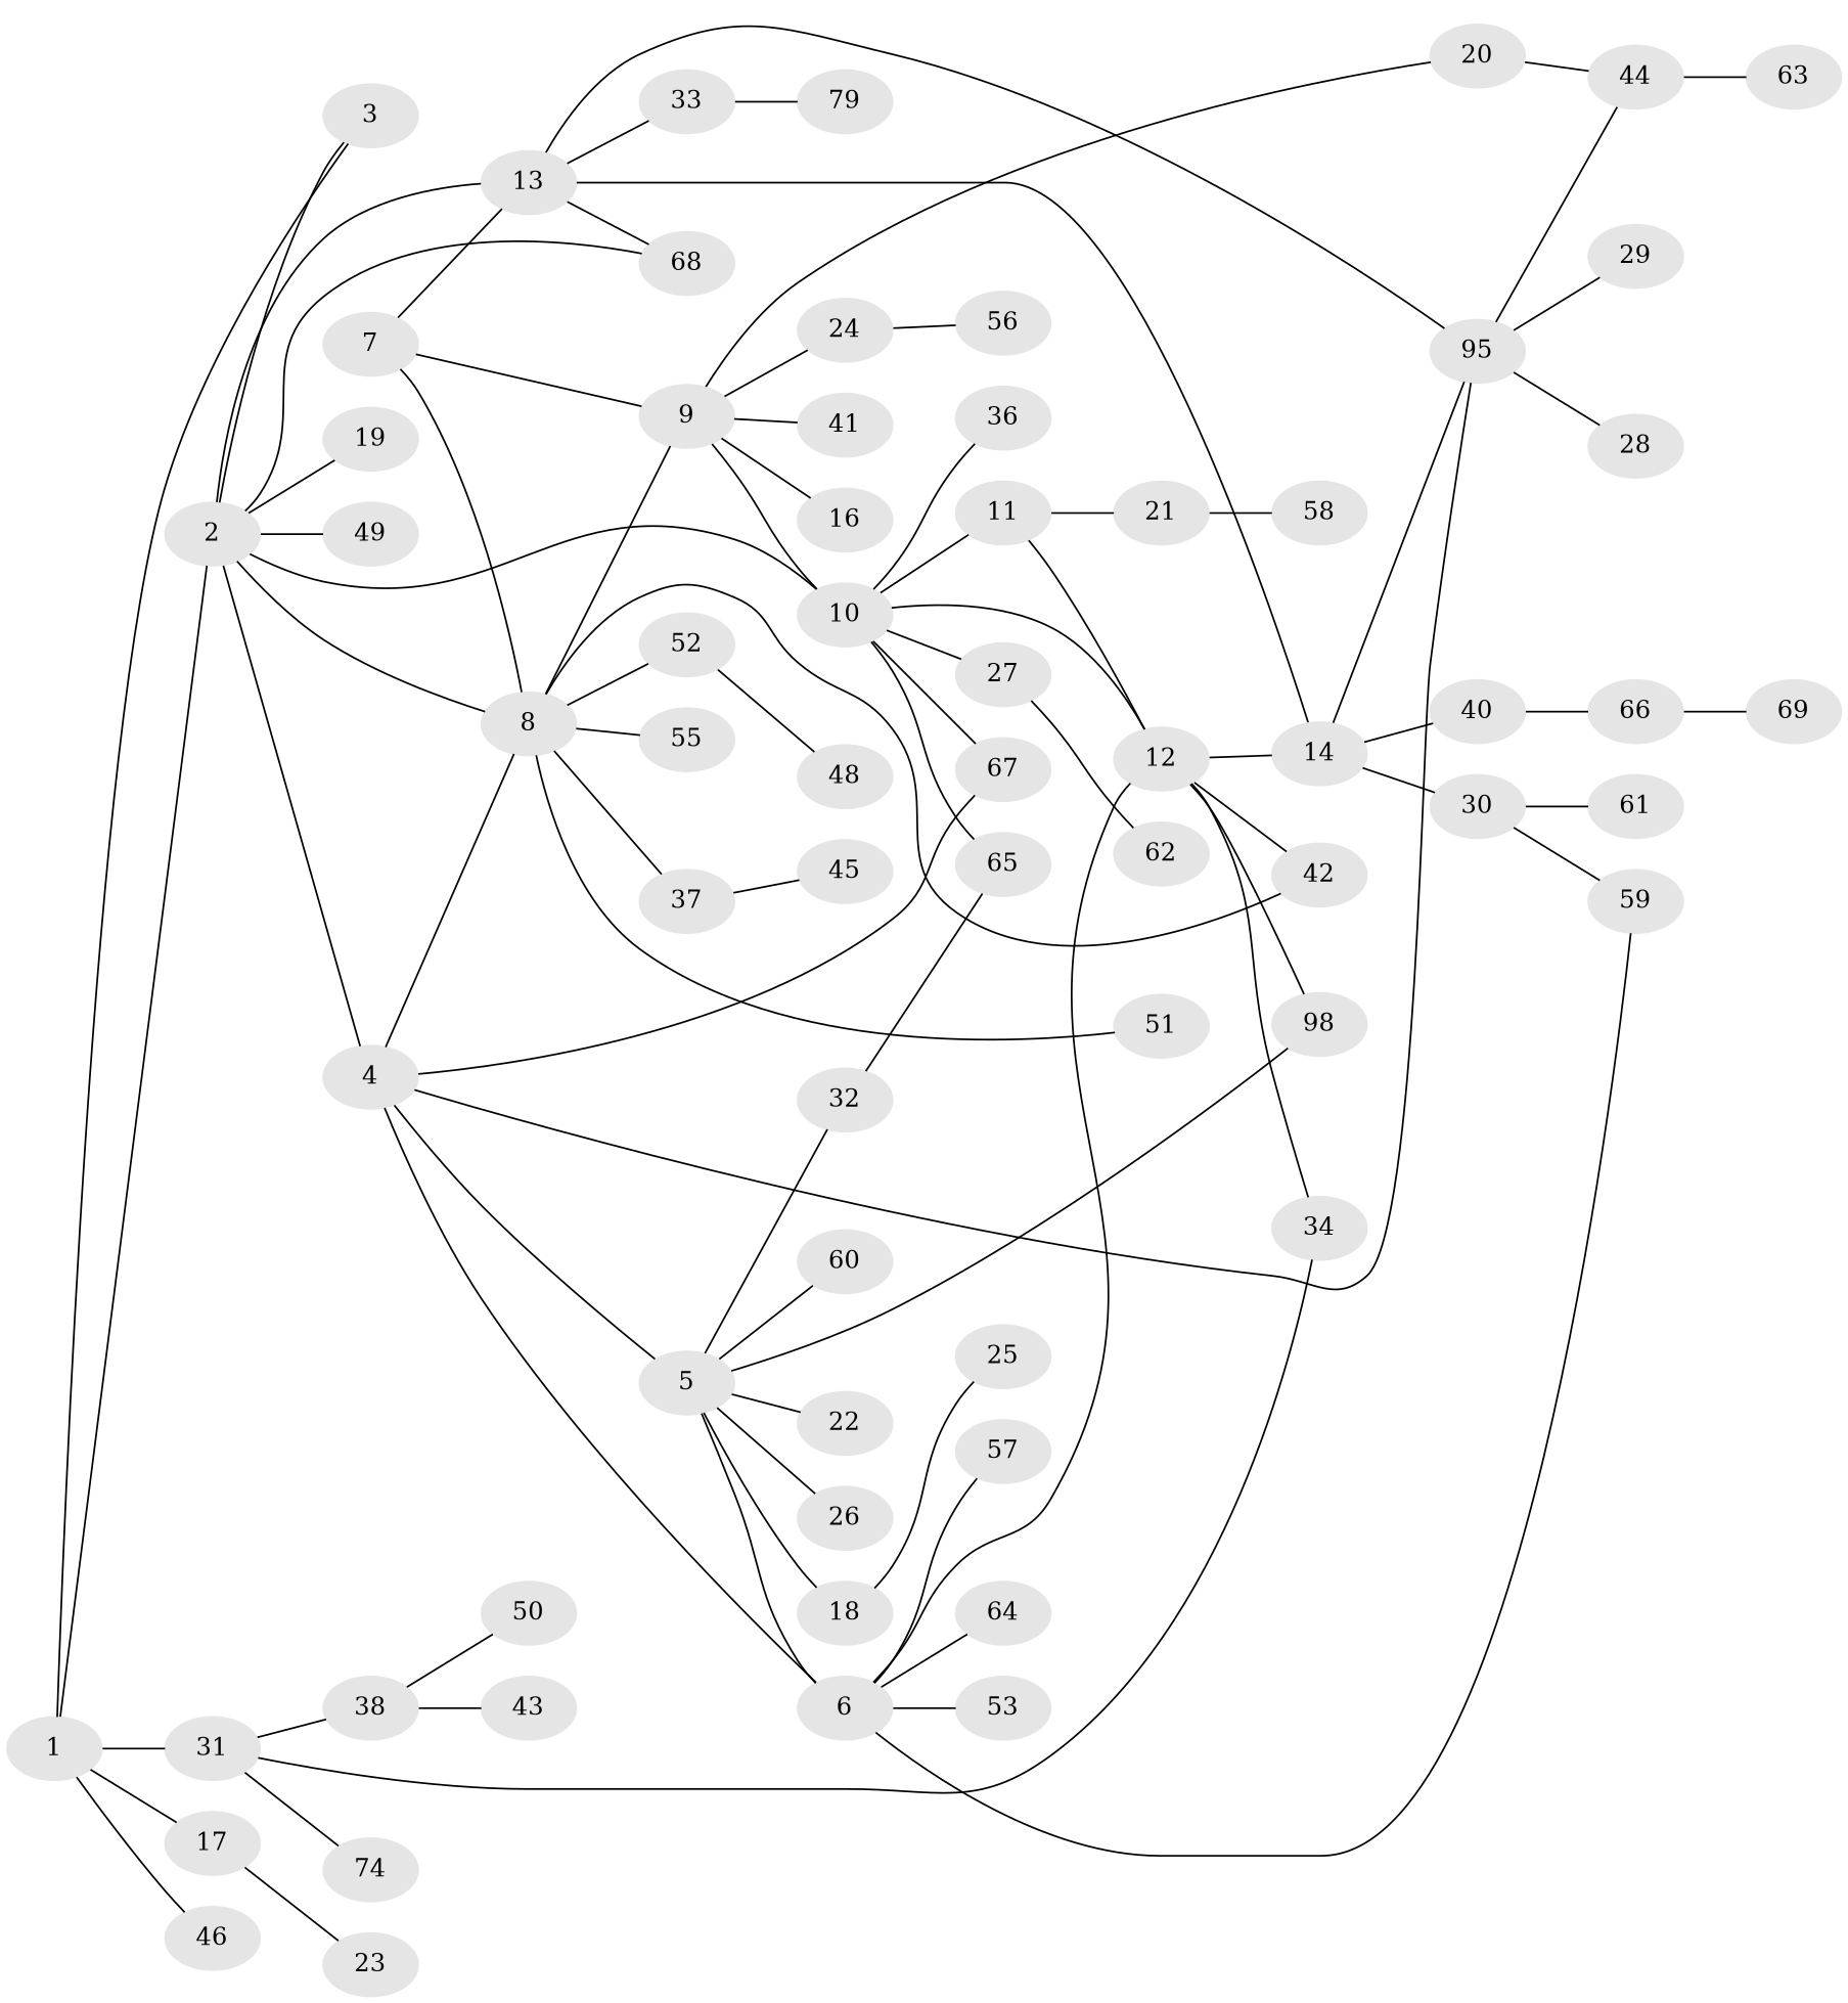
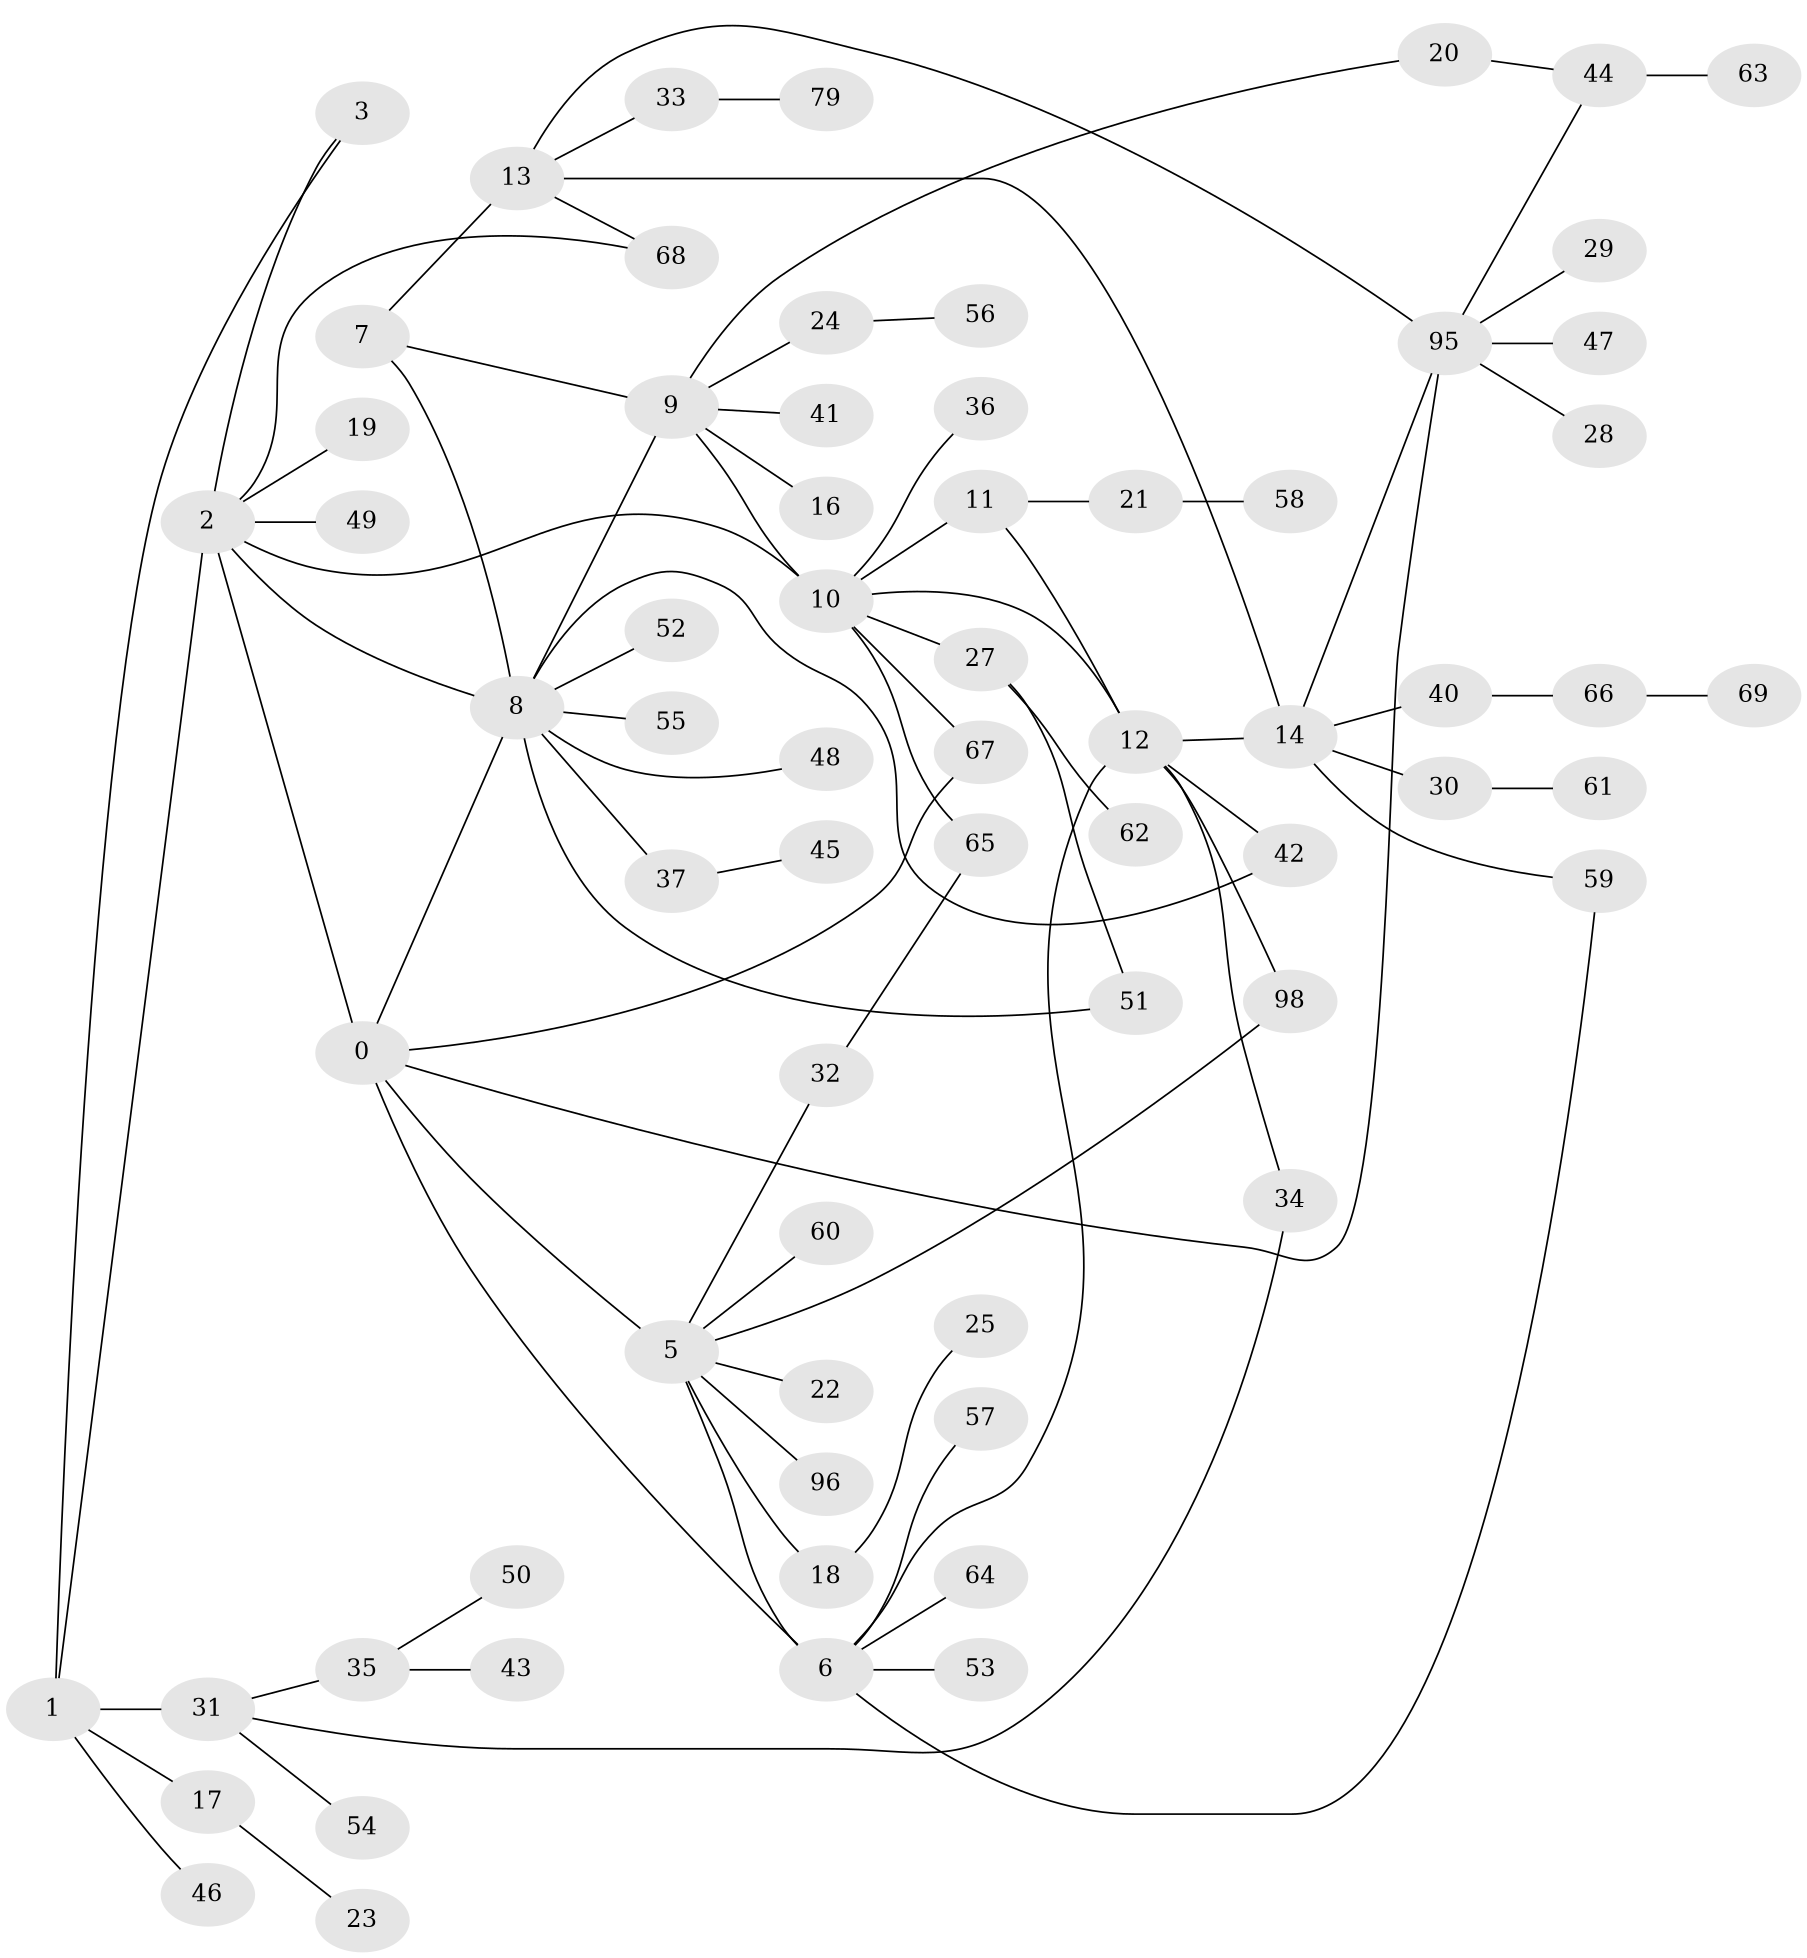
  graph {
    rankdir=LR
    node [color=gray90 style=filled]
    1
    2
    3
    17
    31
    46
-   4
+   4 [label=0]
    8
    10
    13
    19
    49
    68
    23
    34
-   35 [label=38]
-   54 [label=74]
+   35
+   54
    5
    6
    n20 [label=95]
    67
    9
    37
    42
    48
    52
    55
    51
    12
    27
    11
    36
    65
    14
    33
    18
    22
-   26
+   26 [label=96]
    32
    n40 [label=98]
    60
    53
    57
    59
    64
    28
    29
    44
+   47
    25
    7
    16
    20
    24
    41
    62
    45
    56
    21
    58
    30
    40
    n63 [label=79]
    61
    66
    63
    43
    50
    69
    1 -- 2
    1 -- 3
    1 -- 17
    1 -- 31
    1 -- 46
    2 -- 3
    2 -- 4
    2 -- 8
    2 -- 10
-   2 -- 13
    2 -- 19
    2 -- 49
    2 -- 68
    17 -- 23
    31 -- 34
    31 -- 35
    31 -- 54
    4 -- 8
    4 -- 5
    4 -- 6
    4 -- n20
    4 -- 67
    8 -- 9
    8 -- 37
    8 -- 42
-   52 -- 48
+   8 -- 48
    8 -- 52
    8 -- 55
    8 -- 51
    10 -- 67
    10 -- 12
    10 -- 27
    10 -- 11
    10 -- 36
    10 -- 65
    13 -- 68
    13 -- n20
    13 -- 14
    13 -- 33
    35 -- 43
    35 -- 50
    5 -- 6
    5 -- 18
    5 -- 22
    5 -- 26
    5 -- 32
    5 -- n40
    5 -- 60
    6 -- 12
    6 -- 53
    6 -- 57
    6 -- 59
    6 -- 64
    n20 -- 28
    n20 -- 29
    n20 -- 44
+   n20 -- 47
    9 -- 10
    9 -- 16
    9 -- 20
    9 -- 24
    9 -- 41
    37 -- 45
    12 -- 34
    12 -- 42
    12 -- 14
    12 -- n40
+   27 -- 51
    27 -- 62
    11 -- 12
    11 -- 21
    14 -- n20
-   30 -- 59
+   14 -- 59
    14 -- 30
    14 -- 40
    33 -- n63
    18 -- 25
    32 -- 65
    44 -- 63
    7 -- 8
    7 -- 13
    7 -- 9
    20 -- 44
    24 -- 56
    21 -- 58
    30 -- 61
    40 -- 66
    66 -- 69
  }
